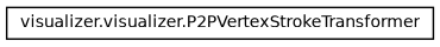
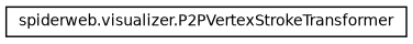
  digraph {
    rankdir=LR
-   n1 [color=black fillcolor=white fontname=Helvetica fontsize=10 height=0.2 label="visualizer.visualizer.P2PVertexStrokeTransformer" shape=record style=filled width=0.4]
+   n1 [color=black fillcolor=white fontname=Helvetica fontsize=10 height=0.2 label="spiderweb.visualizer.P2PVertexStrokeTransformer" shape=record style=filled width=0.4]
  }
